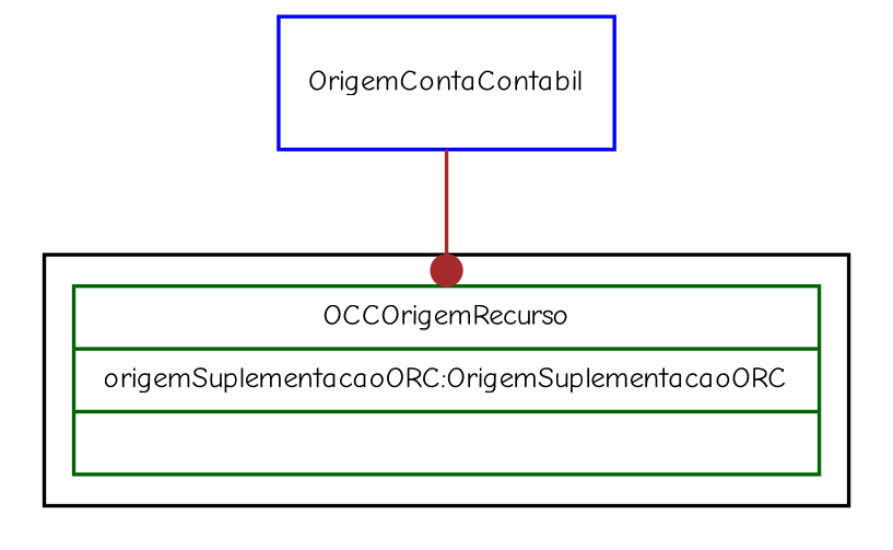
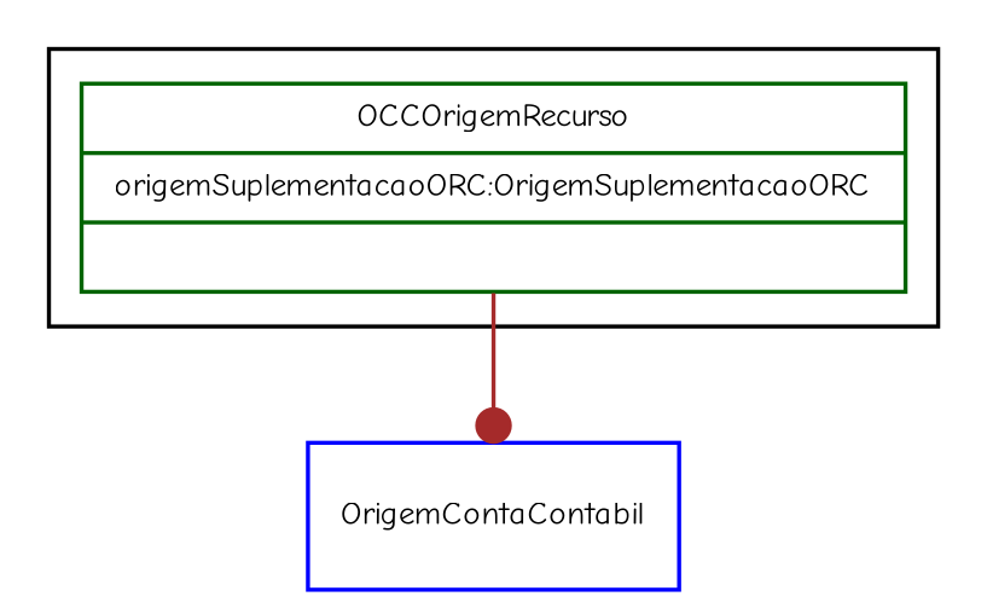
  digraph {
    fontname="Comic Neue"
    fontsize=8
    node [fontname="Comic Neue" fontsize=8 shape=record]
    n1 [label="{OCCOrigemRecurso|origemSuplementacaoORC:OrigemSuplementacaoORC\l|\l}" color=darkgreen]
    OrigemContaContabil [color=blue]
    subgraph cluster_1 {
      n1
    }
-   OrigemContaContabil -> n1 [arrowhead=dot fontname="Comic Neue" fontsize=8 color=brown style=solid]
+   n1 -> OrigemContaContabil [arrowhead=dot fontname="Comic Neue" fontsize=8 color=brown style=solid]
  }
